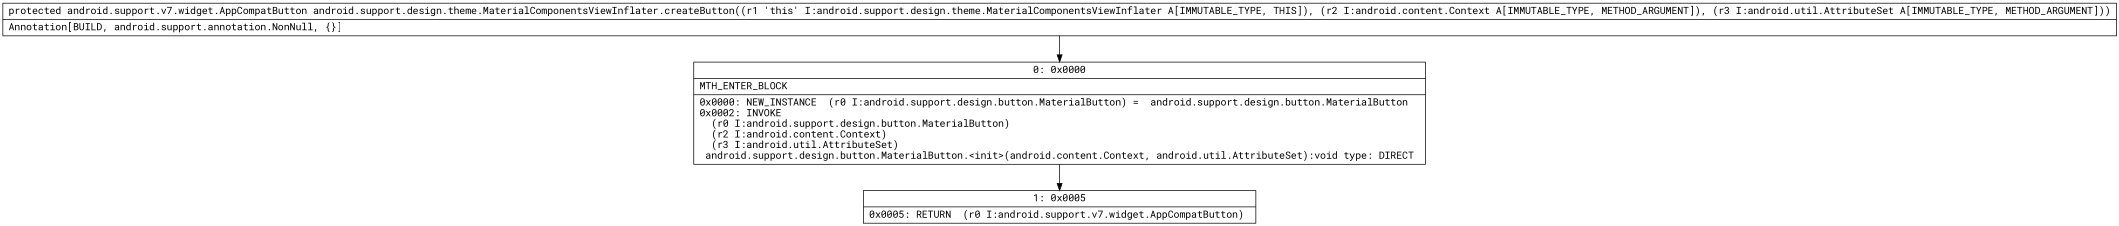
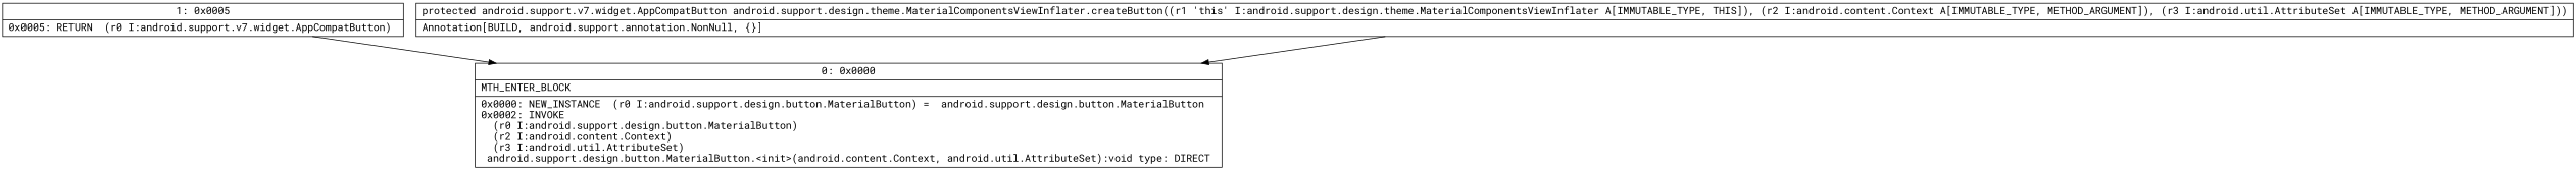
  digraph {
    fontname="Roboto Mono"
    node [shape=record fontname="Roboto Mono"]
    edge [fontname="Roboto Mono"]
    n1 [label="{0\:\ 0x0000|MTH_ENTER_BLOCK\l|0x0000: NEW_INSTANCE  (r0 I:android.support.design.button.MaterialButton) =  android.support.design.button.MaterialButton \l0x0002: INVOKE  \l  (r0 I:android.support.design.button.MaterialButton)\l  (r2 I:android.content.Context)\l  (r3 I:android.util.AttributeSet)\l android.support.design.button.MaterialButton.\<init\>(android.content.Context, android.util.AttributeSet):void type: DIRECT \l}"]
    n2 [label="{1\:\ 0x0005|0x0005: RETURN  (r0 I:android.support.v7.widget.AppCompatButton) \l}"]
    n3 [label="{protected android.support.v7.widget.AppCompatButton android.support.design.theme.MaterialComponentsViewInflater.createButton((r1 'this' I:android.support.design.theme.MaterialComponentsViewInflater A[IMMUTABLE_TYPE, THIS]), (r2 I:android.content.Context A[IMMUTABLE_TYPE, METHOD_ARGUMENT]), (r3 I:android.util.AttributeSet A[IMMUTABLE_TYPE, METHOD_ARGUMENT]))  | Annotation[BUILD, android.support.annotation.NonNull, \{\}]\l}"]
-   n1 -> n2
+   n2 -> n1
    n3 -> n1
  }
